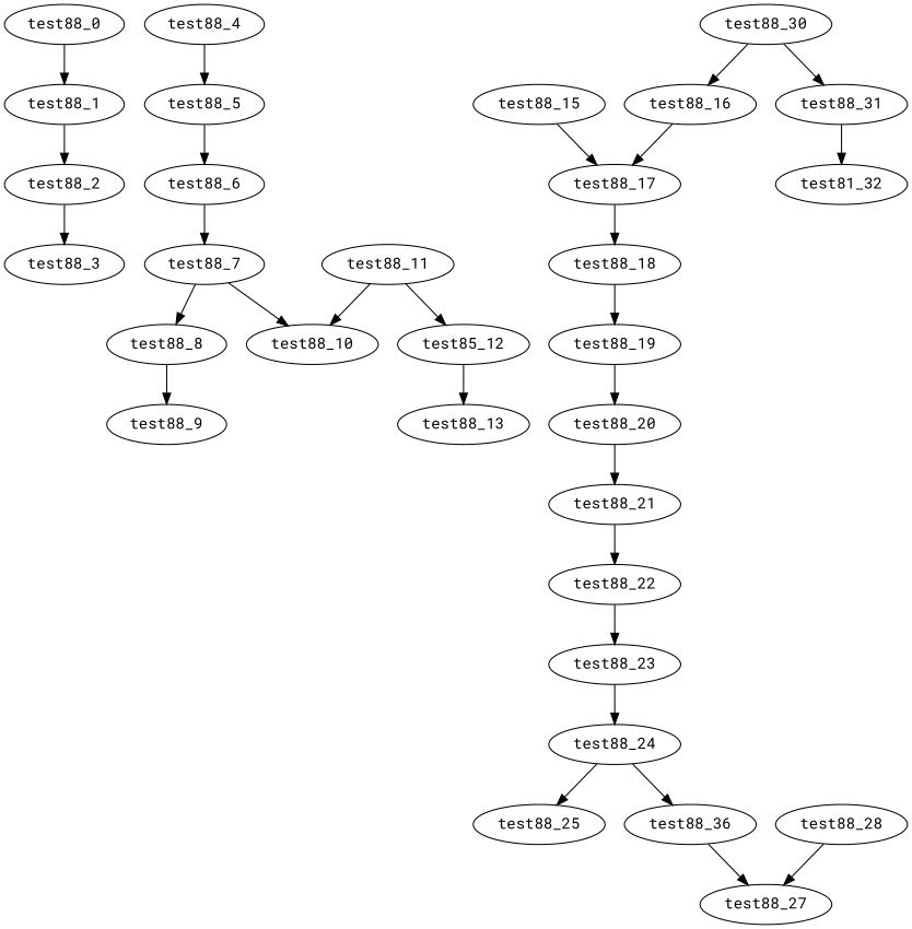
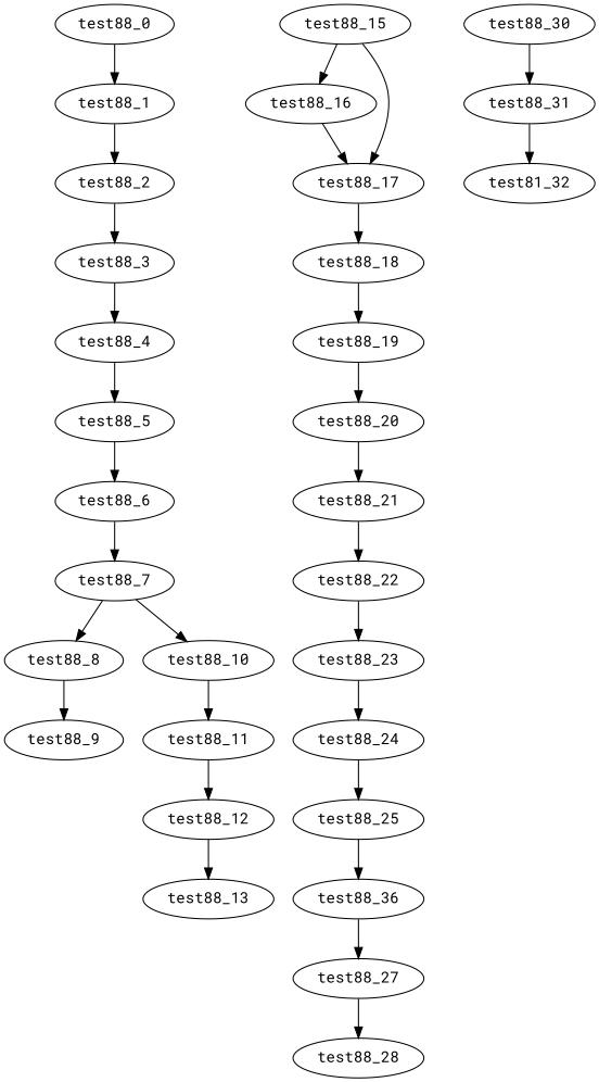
  digraph {
    fontname="Roboto Mono"
    node [fontname="Roboto Mono"]
    edge [fontname="Roboto Mono"]
    test88_0
    test88_1
    test88_2
    test88_3
    test88_4
    test88_5
    test88_6
    test88_7
    test88_8
    test88_10
    test88_9
    test88_11
-   test88_12 [label=test85_12]
+   test88_12
    test88_13
    test88_15
    test88_16
    test88_17
    test88_18
    test88_19
    test88_20
    test88_21
    test88_22
    test88_23
    test88_24
    test88_25
    n26 [label=test88_36]
    test88_27
    test88_28
    test88_30
    test88_31
    n31 [label=test81_32]
    test88_0 -> test88_1
    test88_1 -> test88_2
    test88_2 -> test88_3
+   test88_3 -> test88_4
    test88_4 -> test88_5
    test88_5 -> test88_6
    test88_6 -> test88_7
    test88_7 -> test88_8
    test88_7 -> test88_10
    test88_8 -> test88_9
-   test88_11 -> test88_10
+   test88_10 -> test88_11
    test88_11 -> test88_12
    test88_12 -> test88_13
-   test88_30 -> test88_16
+   test88_15 -> test88_16
    test88_15 -> test88_17
    test88_16 -> test88_17
    test88_17 -> test88_18
    test88_18 -> test88_19
    test88_19 -> test88_20
    test88_20 -> test88_21
    test88_21 -> test88_22
    test88_22 -> test88_23
    test88_23 -> test88_24
    test88_24 -> test88_25
-   test88_24 -> n26
+   test88_25 -> n26
    n26 -> test88_27
-   test88_28 -> test88_27
+   test88_27 -> test88_28
    test88_30 -> test88_31
    test88_31 -> n31
  }
